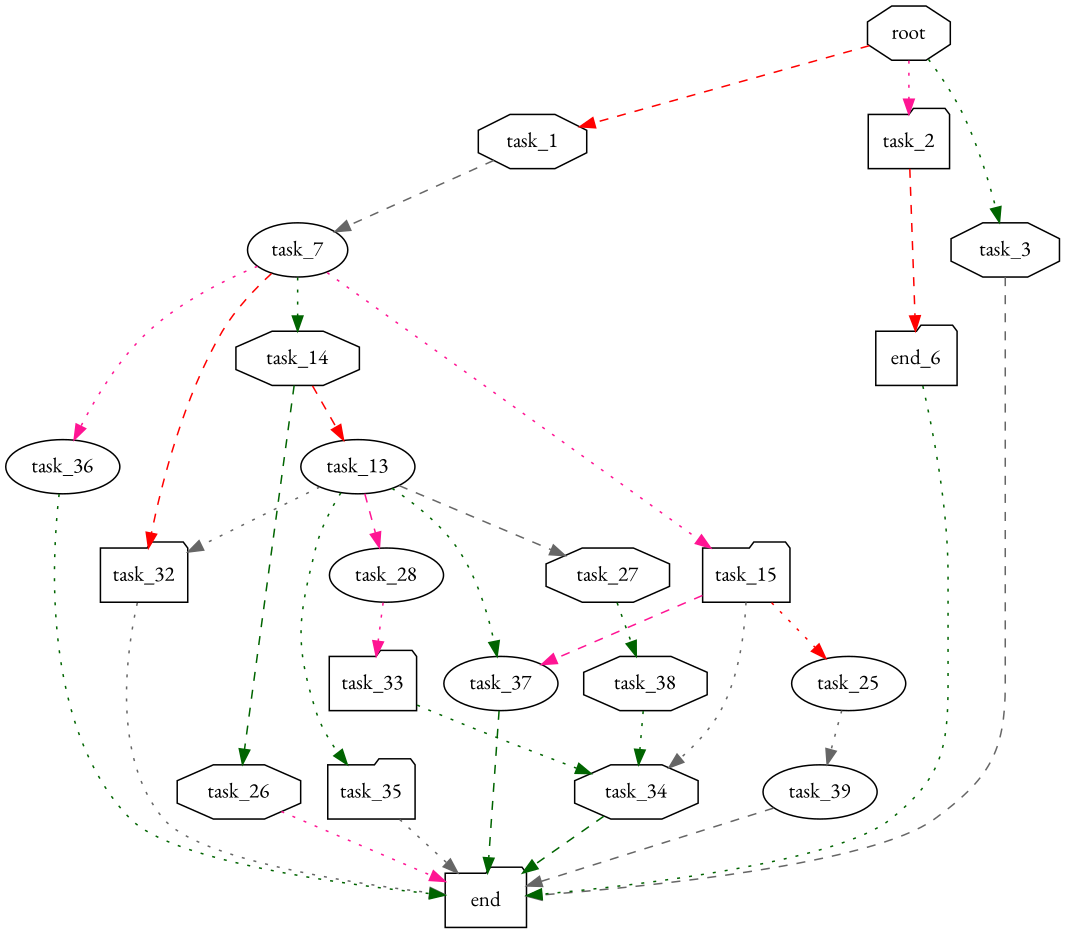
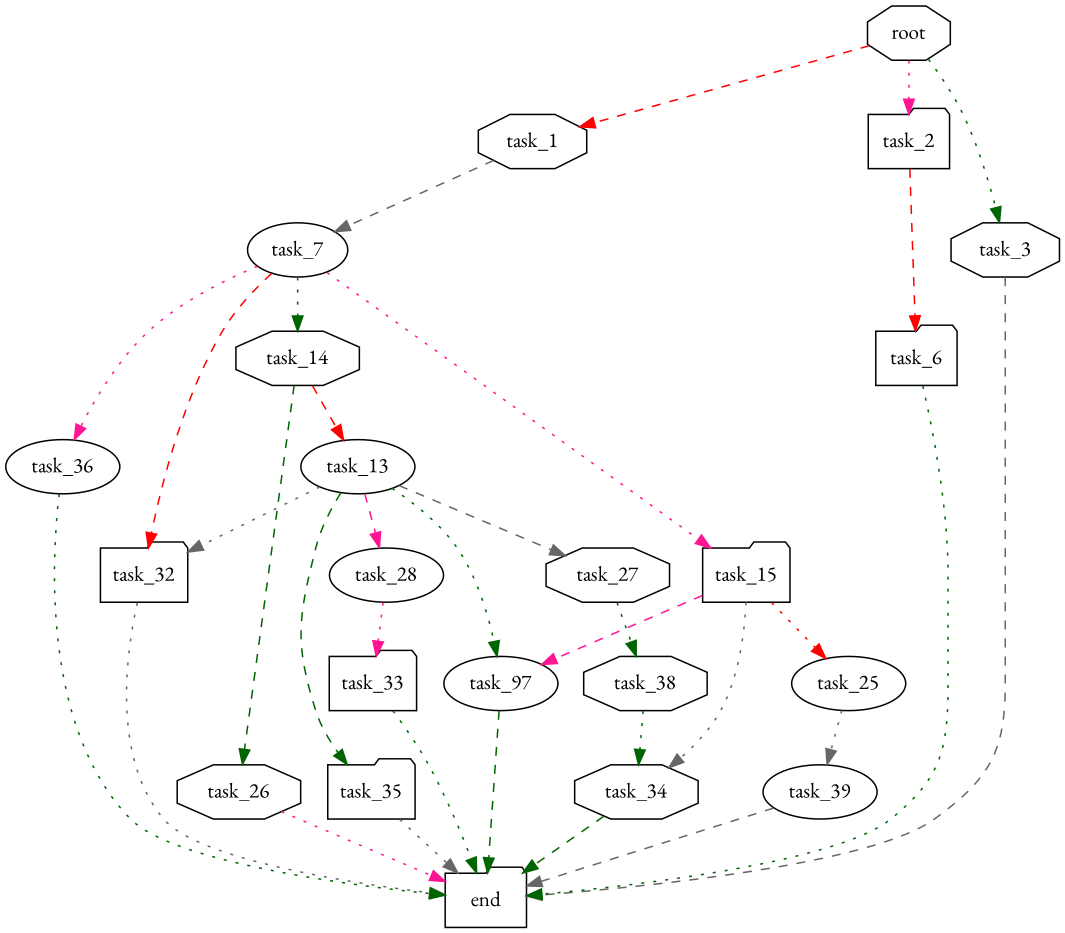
  digraph {
    fontname="EB Garamond"
    node [fontname="EB Garamond" shape=octagon]
    edge [color=darkgreen fontname="EB Garamond" style=dotted]
    root
    task_1
    task_2 [shape=folder]
    task_3
    task_7 [shape=ellipse]
-   task_6 [shape=folder label=end_6]
+   task_6 [shape=folder]
    end [shape=folder]
    task_14
    task_15 [shape=folder]
    task_32 [shape=folder]
    task_36 [shape=ellipse]
    task_13 [shape=ellipse]
    task_27
    task_28 [shape=ellipse]
    task_35 [shape=folder]
-   task_37 [shape=ellipse]
+   task_37 [shape=ellipse label=task_97]
    task_26
    task_25 [shape=ellipse]
    task_34
    task_38
    task_33 [shape=folder]
    task_39 [shape=ellipse]
    root -> task_1 [color=red style=dashed]
    root -> task_2 [color=deeppink]
    root -> task_3
    task_1 -> task_7 [color=gray40 style=dashed]
    task_2 -> task_6 [color=red style=dashed]
    task_3 -> end [color=gray40 style=dashed]
    task_7 -> task_14
    task_7 -> task_15 [color=deeppink]
    task_7 -> task_32 [color=red style=dashed]
    task_7 -> task_36 [color=deeppink]
    task_6 -> end
    task_14 -> task_13 [color=red style=dashed]
    task_14 -> task_26 [style=dashed]
    task_15 -> task_37 [color=deeppink style=dashed]
    task_15 -> task_25 [color=red]
    task_15 -> task_34 [color=gray40]
    task_32 -> end [color=gray40]
    task_36 -> end
    task_13 -> task_32 [color=gray40]
    task_13 -> task_27 [color=gray40 style=dashed]
    task_13 -> task_28 [color=deeppink style=dashed]
-   task_13 -> task_35
+   task_13 -> task_35 [style=dashed]
    task_13 -> task_37
    task_27 -> task_38
    task_28 -> task_33 [color=deeppink]
    task_35 -> end [color=gray40]
    task_37 -> end [style=dashed]
    task_26 -> end [color=deeppink]
    task_25 -> task_39 [color=gray40]
    task_34 -> end [style=dashed]
    task_38 -> task_34
-   task_33 -> task_34
+   task_33 -> end
    task_39 -> end [color=gray40 style=dashed]
  }
